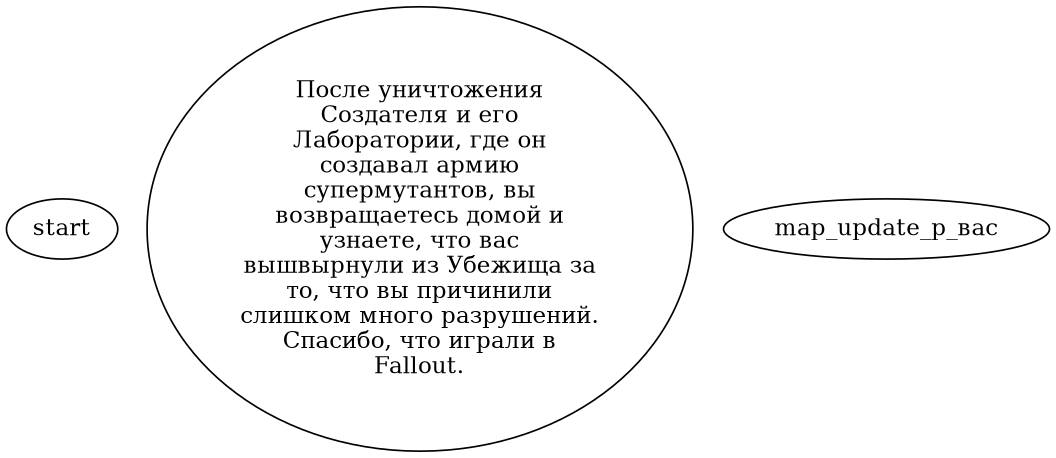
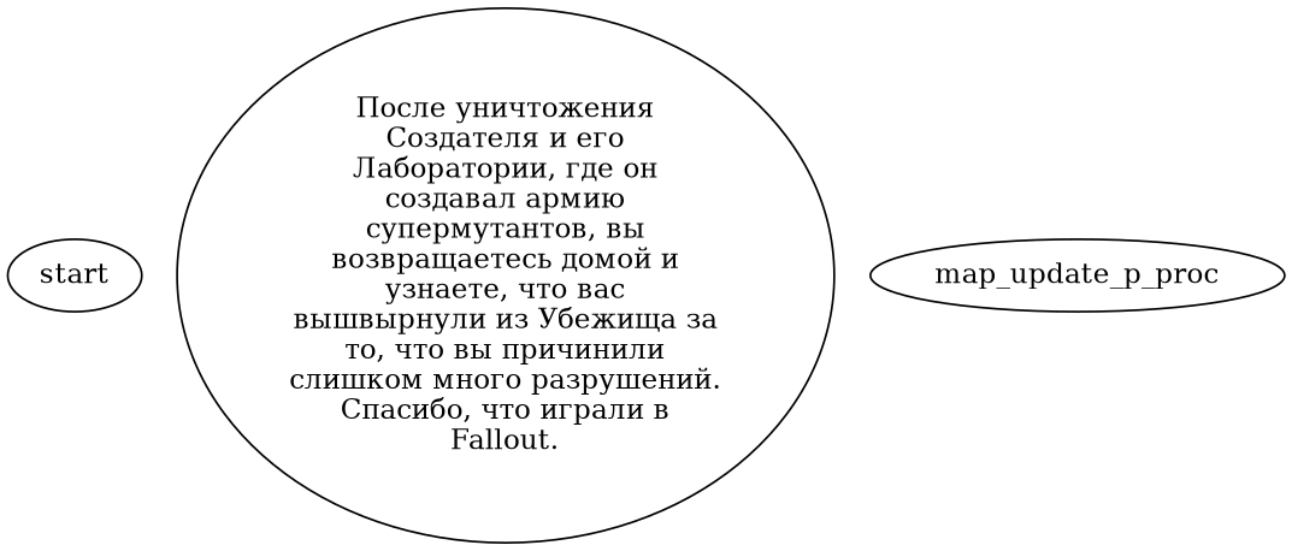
  digraph {
    node [color="#000000" fillcolor="#FFFFFF" style=filled]
    start
    n2 [label="После уничтожения\nСоздателя и его\nЛаборатории, где он\nсоздавал армию\nсупермутантов, вы\nвозвращаетесь домой и\nузнаете, что вас\nвышвырнули из Убежища за\nто, что вы причинили\nслишком много разрушений.\nСпасибо, что играли в\nFallout."]
-   map_update_p_proc [label="map_update_p_вас"]
+   map_update_p_proc
  }
